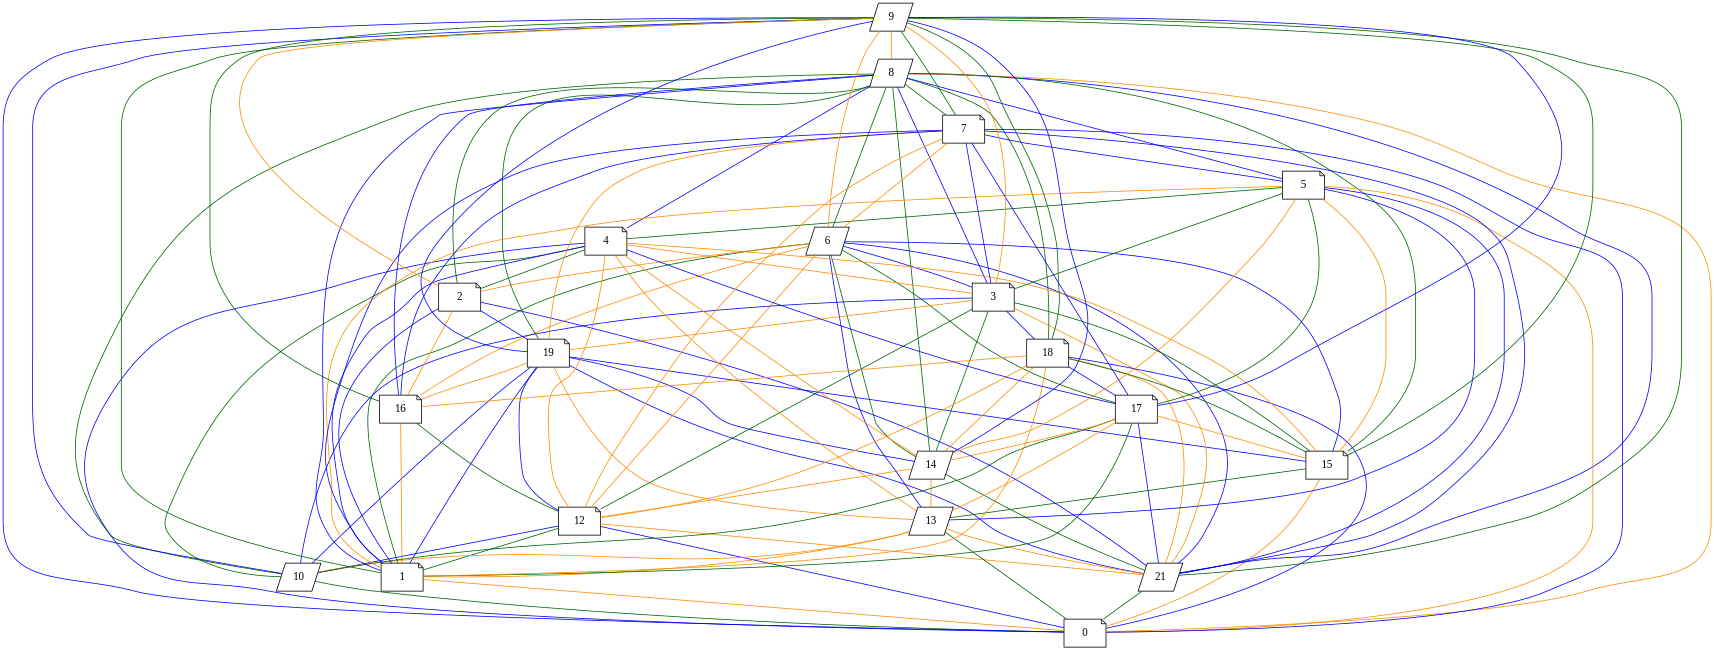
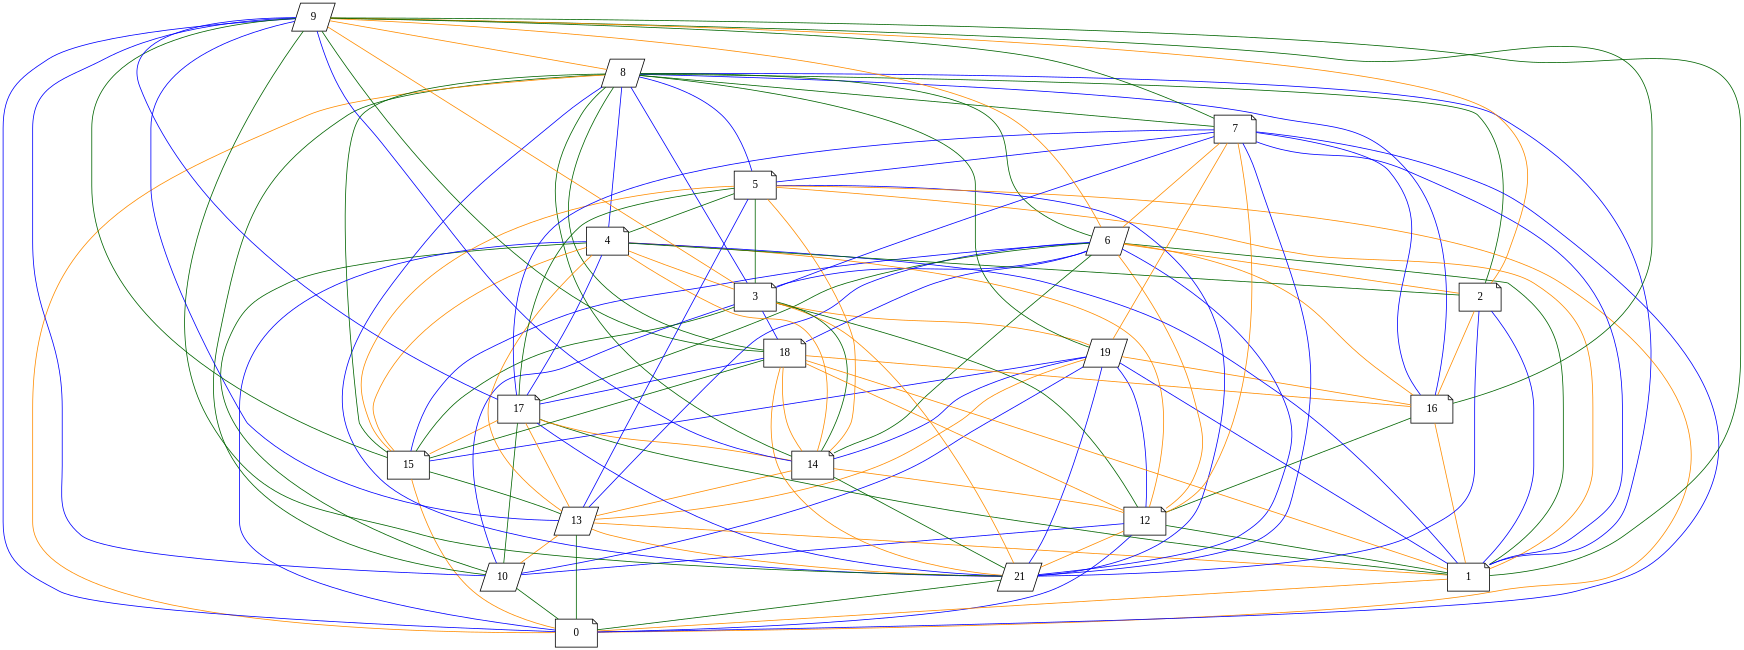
  digraph {
    fontname="Liberation Serif"
    node [fontname="Liberation Serif" shape=note]
    edge [color=blue dir=none fontname="Liberation Serif"]
    12
    10 [shape=parallelogram]
    n3 [label=21 shape=parallelogram]
    0
    1
-   19
+   19 [shape=parallelogram]
    16
    13 [shape=parallelogram]
-   14 [shape=parallelogram]
+   14
    15
    6 [shape=parallelogram]
    17
    3
    2
    18
    8 [shape=parallelogram]
    4
    5
    7
    9 [shape=parallelogram]
    subgraph sub_1 {
      12
      10
      n3
      0
      1
      19
      16
      13
      14
      15
      6
      17
      3
      2
      18
      8
      4
      5
      7
      9
    }
    12 -> 10
    12 -> n3 [color=darkorange]
    12 -> 0
    12 -> 1 [color=darkgreen]
    10 -> 0 [color=darkgreen]
    n3 -> 0 [color=darkgreen]
    1 -> 0 [color=darkorange]
    19 -> 12
    19 -> 10
    19 -> n3
    19 -> 1
    19 -> 16 [color=darkorange]
    19 -> 13 [color=darkorange]
    19 -> 14
    19 -> 15
    16 -> 12 [color=darkgreen]
    16 -> 1 [color=darkorange]
    13 -> 10 [color=darkorange]
    13 -> n3 [color=darkorange]
    13 -> 0 [color=darkgreen]
    13 -> 1 [color=darkorange]
    14 -> 12 [color=darkorange]
    14 -> n3 [color=darkgreen]
    14 -> 13 [color=darkorange]
    15 -> 0 [color=darkorange]
    15 -> 13 [color=darkgreen]
    6 -> 12 [color=darkorange]
    6 -> n3
    6 -> 1 [color=darkgreen]
    6 -> 16 [color=darkorange]
    6 -> 13
    6 -> 14 [color=darkgreen]
    6 -> 15
    6 -> 17 [color=darkgreen]
    6 -> 3
    6 -> 2 [color=darkorange]
    17 -> 10 [color=darkgreen]
    17 -> n3
    17 -> 1 [color=darkgreen]
    17 -> 13 [color=darkorange]
    17 -> 14 [color=darkorange]
    17 -> 15 [color=darkorange]
    3 -> 12 [color=darkgreen]
    3 -> 10
    3 -> n3 [color=darkorange]
    3 -> 19 [color=darkorange]
    3 -> 14 [color=darkgreen]
    3 -> 15 [color=darkgreen]
    3 -> 18
    2 -> n3
    2 -> 1
-   2 -> 19
    2 -> 16 [color=darkorange]
    18 -> 12 [color=darkorange]
    18 -> n3 [color=darkorange]
-   18 -> 0
+   18 -> 6
    18 -> 1 [color=darkorange]
    18 -> 16 [color=darkorange]
    18 -> 14 [color=darkorange]
    18 -> 15 [color=darkgreen]
    18 -> 17
    8 -> 10 [color=darkgreen]
    8 -> n3
    8 -> 0 [color=darkorange]
    8 -> 1
    8 -> 19 [color=darkgreen]
    8 -> 16
    8 -> 14 [color=darkgreen]
    8 -> 15 [color=darkgreen]
    8 -> 6 [color=darkgreen]
    8 -> 3
    8 -> 2 [color=darkgreen]
    8 -> 18 [color=darkgreen]
    8 -> 4
    8 -> 5
    8 -> 7 [color=darkgreen]
    4 -> 12 [color=darkorange]
    4 -> 10 [color=darkgreen]
    4 -> 0
    4 -> 1
    4 -> 13 [color=darkorange]
    4 -> 14 [color=darkorange]
    4 -> 15 [color=darkorange]
    4 -> 17
    4 -> 3 [color=darkorange]
    4 -> 2 [color=darkgreen]
    5 -> n3
    5 -> 0 [color=darkorange]
    5 -> 1 [color=darkorange]
    5 -> 13
    5 -> 14 [color=darkorange]
    5 -> 15 [color=darkorange]
    5 -> 17 [color=darkgreen]
    5 -> 3 [color=darkgreen]
    5 -> 4 [color=darkgreen]
    7 -> 12 [color=darkorange]
    7 -> n3
    7 -> 0
    7 -> 1
    7 -> 19 [color=darkorange]
    7 -> 16
    7 -> 6 [color=darkorange]
    7 -> 17
    7 -> 3
    7 -> 5
    9 -> 10
    9 -> n3 [color=darkgreen]
    9 -> 0
    9 -> 1 [color=darkgreen]
-   9 -> 19
+   9 -> 13
    9 -> 16 [color=darkgreen]
    9 -> 14
    9 -> 15 [color=darkgreen]
    9 -> 6 [color=darkorange]
    9 -> 17
    9 -> 3 [color=darkorange]
    9 -> 2 [color=darkorange]
    9 -> 18 [color=darkgreen]
    9 -> 8 [color=darkorange]
    9 -> 7 [color=darkgreen]
  }
